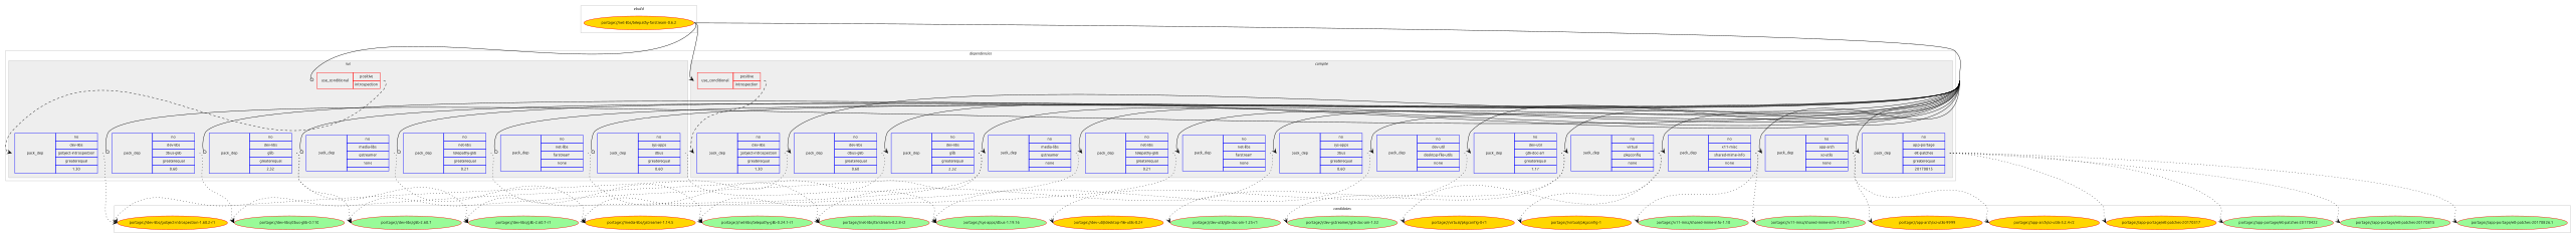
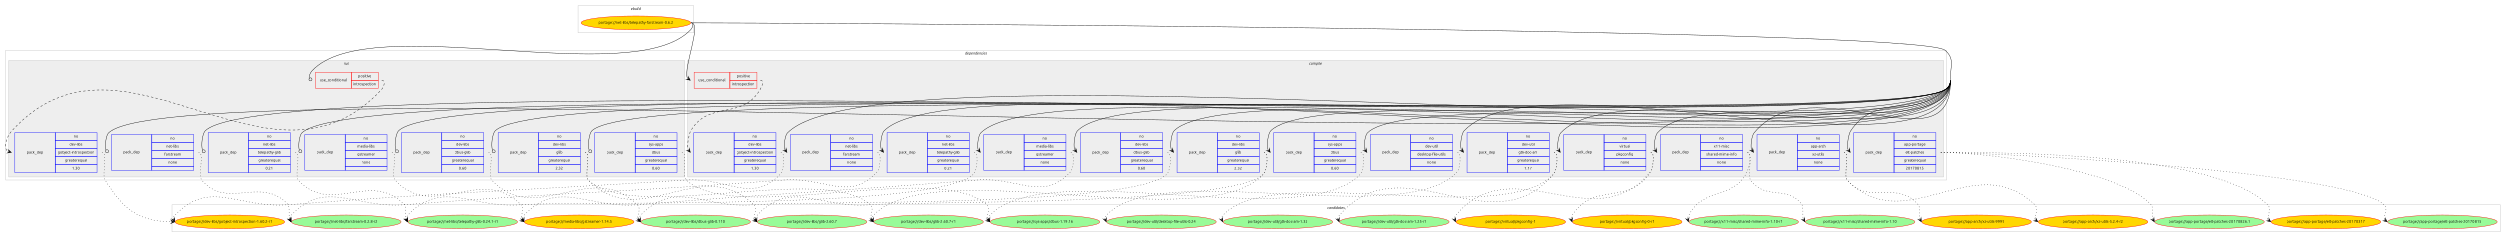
  digraph {
    compound=true
    concentrate=true
    fontname=Ubuntu
    fontsize=10
    newrank=true
    rankdir=TB
    ranksep=1.5
    node [color=red fontname=Ubuntu fontsize=10]
    edge [arrowhead=vee fontname=Ubuntu headport=w style=dotted tailport=e weight=100]
    n1 [fillcolor=gold label="portage://net-libs/telepathy-farstream-0.6.2" style=filled width=4]
    n2 [color=blue label=<<TABLE BORDER="0" CELLBORDER="1" CELLSPACING="0" CELLPADDING="4" WIDTH="220"><TR><TD ROWSPAN="6" CELLPADDING="30">pack_dep</TD></TR><TR><TD WIDTH="110">no</TD></TR><TR><TD>dev-libs</TD></TR><TR><TD>gobject-introspection</TD></TR><TR><TD>greaterequal</TD></TR><TR><TD>1.30</TD></TR></TABLE>> shape=none]
    n3 [label=<<TABLE BORDER="0" CELLBORDER="1" CELLSPACING="0" CELLPADDING="4"><TR><TD ROWSPAN="3" CELLPADDING="10">use_conditional</TD></TR><TR><TD>positive</TD></TR><TR><TD>introspection</TD></TR></TABLE>> shape=none]
    n4 [color=blue label=<<TABLE BORDER="0" CELLBORDER="1" CELLSPACING="0" CELLPADDING="4" WIDTH="220"><TR><TD ROWSPAN="6" CELLPADDING="30">pack_dep</TD></TR><TR><TD WIDTH="110">no</TD></TR><TR><TD>app-arch</TD></TR><TR><TD>xz-utils</TD></TR><TR><TD>none</TD></TR><TR><TD></TD></TR></TABLE>> shape=none]
    n5 [color=blue label=<<TABLE BORDER="0" CELLBORDER="1" CELLSPACING="0" CELLPADDING="4" WIDTH="220"><TR><TD ROWSPAN="6" CELLPADDING="30">pack_dep</TD></TR><TR><TD WIDTH="110">no</TD></TR><TR><TD>app-portage</TD></TR><TR><TD>elt-patches</TD></TR><TR><TD>greaterequal</TD></TR><TR><TD>20170815</TD></TR></TABLE>> shape=none]
    n6 [color=blue label=<<TABLE BORDER="0" CELLBORDER="1" CELLSPACING="0" CELLPADDING="4" WIDTH="220"><TR><TD ROWSPAN="6" CELLPADDING="30">pack_dep</TD></TR><TR><TD WIDTH="110">no</TD></TR><TR><TD>dev-libs</TD></TR><TR><TD>dbus-glib</TD></TR><TR><TD>greaterequal</TD></TR><TR><TD>0.60</TD></TR></TABLE>> shape=none]
    n7 [color=blue label=<<TABLE BORDER="0" CELLBORDER="1" CELLSPACING="0" CELLPADDING="4" WIDTH="220"><TR><TD ROWSPAN="6" CELLPADDING="30">pack_dep</TD></TR><TR><TD WIDTH="110">no</TD></TR><TR><TD>dev-libs</TD></TR><TR><TD>glib</TD></TR><TR><TD>greaterequal</TD></TR><TR><TD>2.32</TD></TR></TABLE>> shape=none]
    n8 [color=blue label=<<TABLE BORDER="0" CELLBORDER="1" CELLSPACING="0" CELLPADDING="4" WIDTH="220"><TR><TD ROWSPAN="6" CELLPADDING="30">pack_dep</TD></TR><TR><TD WIDTH="110">no</TD></TR><TR><TD>dev-util</TD></TR><TR><TD>desktop-file-utils</TD></TR><TR><TD>none</TD></TR><TR><TD></TD></TR></TABLE>> shape=none]
    n9 [color=blue label=<<TABLE BORDER="0" CELLBORDER="1" CELLSPACING="0" CELLPADDING="4" WIDTH="220"><TR><TD ROWSPAN="6" CELLPADDING="30">pack_dep</TD></TR><TR><TD WIDTH="110">no</TD></TR><TR><TD>dev-util</TD></TR><TR><TD>gtk-doc-am</TD></TR><TR><TD>greaterequal</TD></TR><TR><TD>1.17</TD></TR></TABLE>> shape=none]
    n10 [color=blue label=<<TABLE BORDER="0" CELLBORDER="1" CELLSPACING="0" CELLPADDING="4" WIDTH="220"><TR><TD ROWSPAN="6" CELLPADDING="30">pack_dep</TD></TR><TR><TD WIDTH="110">no</TD></TR><TR><TD>media-libs</TD></TR><TR><TD>gstreamer</TD></TR><TR><TD>none</TD></TR><TR><TD></TD></TR></TABLE>> shape=none]
    n11 [color=blue label=<<TABLE BORDER="0" CELLBORDER="1" CELLSPACING="0" CELLPADDING="4" WIDTH="220"><TR><TD ROWSPAN="6" CELLPADDING="30">pack_dep</TD></TR><TR><TD WIDTH="110">no</TD></TR><TR><TD>net-libs</TD></TR><TR><TD>farstream</TD></TR><TR><TD>none</TD></TR><TR><TD></TD></TR></TABLE>> shape=none]
    n12 [color=blue label=<<TABLE BORDER="0" CELLBORDER="1" CELLSPACING="0" CELLPADDING="4" WIDTH="220"><TR><TD ROWSPAN="6" CELLPADDING="30">pack_dep</TD></TR><TR><TD WIDTH="110">no</TD></TR><TR><TD>net-libs</TD></TR><TR><TD>telepathy-glib</TD></TR><TR><TD>greaterequal</TD></TR><TR><TD>0.21</TD></TR></TABLE>> shape=none]
    n13 [color=blue label=<<TABLE BORDER="0" CELLBORDER="1" CELLSPACING="0" CELLPADDING="4" WIDTH="220"><TR><TD ROWSPAN="6" CELLPADDING="30">pack_dep</TD></TR><TR><TD WIDTH="110">no</TD></TR><TR><TD>sys-apps</TD></TR><TR><TD>dbus</TD></TR><TR><TD>greaterequal</TD></TR><TR><TD>0.60</TD></TR></TABLE>> shape=none]
    n14 [color=blue label=<<TABLE BORDER="0" CELLBORDER="1" CELLSPACING="0" CELLPADDING="4" WIDTH="220"><TR><TD ROWSPAN="6" CELLPADDING="30">pack_dep</TD></TR><TR><TD WIDTH="110">no</TD></TR><TR><TD>virtual</TD></TR><TR><TD>pkgconfig</TD></TR><TR><TD>none</TD></TR><TR><TD></TD></TR></TABLE>> shape=none]
    n15 [color=blue label=<<TABLE BORDER="0" CELLBORDER="1" CELLSPACING="0" CELLPADDING="4" WIDTH="220"><TR><TD ROWSPAN="6" CELLPADDING="30">pack_dep</TD></TR><TR><TD WIDTH="110">no</TD></TR><TR><TD>x11-misc</TD></TR><TR><TD>shared-mime-info</TD></TR><TR><TD>none</TD></TR><TR><TD></TD></TR></TABLE>> shape=none]
    n16 [color=blue label=<<TABLE BORDER="0" CELLBORDER="1" CELLSPACING="0" CELLPADDING="4" WIDTH="220"><TR><TD ROWSPAN="6" CELLPADDING="30">pack_dep</TD></TR><TR><TD WIDTH="110">no</TD></TR><TR><TD>dev-libs</TD></TR><TR><TD>gobject-introspection</TD></TR><TR><TD>greaterequal</TD></TR><TR><TD>1.30</TD></TR></TABLE>> shape=none]
    n17 [label=<<TABLE BORDER="0" CELLBORDER="1" CELLSPACING="0" CELLPADDING="4"><TR><TD ROWSPAN="3" CELLPADDING="10">use_conditional</TD></TR><TR><TD>positive</TD></TR><TR><TD>introspection</TD></TR></TABLE>> shape=none]
    n18 [color=blue label=<<TABLE BORDER="0" CELLBORDER="1" CELLSPACING="0" CELLPADDING="4" WIDTH="220"><TR><TD ROWSPAN="6" CELLPADDING="30">pack_dep</TD></TR><TR><TD WIDTH="110">no</TD></TR><TR><TD>dev-libs</TD></TR><TR><TD>dbus-glib</TD></TR><TR><TD>greaterequal</TD></TR><TR><TD>0.60</TD></TR></TABLE>> shape=none]
    n19 [color=blue label=<<TABLE BORDER="0" CELLBORDER="1" CELLSPACING="0" CELLPADDING="4" WIDTH="220"><TR><TD ROWSPAN="6" CELLPADDING="30">pack_dep</TD></TR><TR><TD WIDTH="110">no</TD></TR><TR><TD>dev-libs</TD></TR><TR><TD>glib</TD></TR><TR><TD>greaterequal</TD></TR><TR><TD>2.32</TD></TR></TABLE>> shape=none]
    n20 [color=blue label=<<TABLE BORDER="0" CELLBORDER="1" CELLSPACING="0" CELLPADDING="4" WIDTH="220"><TR><TD ROWSPAN="6" CELLPADDING="30">pack_dep</TD></TR><TR><TD WIDTH="110">no</TD></TR><TR><TD>media-libs</TD></TR><TR><TD>gstreamer</TD></TR><TR><TD>none</TD></TR><TR><TD></TD></TR></TABLE>> shape=none]
    n21 [color=blue label=<<TABLE BORDER="0" CELLBORDER="1" CELLSPACING="0" CELLPADDING="4" WIDTH="220"><TR><TD ROWSPAN="6" CELLPADDING="30">pack_dep</TD></TR><TR><TD WIDTH="110">no</TD></TR><TR><TD>net-libs</TD></TR><TR><TD>farstream</TD></TR><TR><TD>none</TD></TR><TR><TD></TD></TR></TABLE>> shape=none]
    n22 [color=blue label=<<TABLE BORDER="0" CELLBORDER="1" CELLSPACING="0" CELLPADDING="4" WIDTH="220"><TR><TD ROWSPAN="6" CELLPADDING="30">pack_dep</TD></TR><TR><TD WIDTH="110">no</TD></TR><TR><TD>net-libs</TD></TR><TR><TD>telepathy-glib</TD></TR><TR><TD>greaterequal</TD></TR><TR><TD>0.21</TD></TR></TABLE>> shape=none]
    n23 [color=blue label=<<TABLE BORDER="0" CELLBORDER="1" CELLSPACING="0" CELLPADDING="4" WIDTH="220"><TR><TD ROWSPAN="6" CELLPADDING="30">pack_dep</TD></TR><TR><TD WIDTH="110">no</TD></TR><TR><TD>sys-apps</TD></TR><TR><TD>dbus</TD></TR><TR><TD>greaterequal</TD></TR><TR><TD>0.60</TD></TR></TABLE>> shape=none]
    n24 [fillcolor=palegreen label="portage://app-portage/elt-patches-20170826.1" style=filled width=4]
    n25 [fillcolor=palegreen label="portage://app-portage/elt-patches-20170815" style=filled width=4]
-   n26 [fillcolor=palegreen label="portage://app-portage/elt-patches-20170422" style=filled width=4]
    n27 [fillcolor=gold label="portage://app-portage/elt-patches-20170317" style=filled width=4]
    n28 [fillcolor=gold label="portage://dev-libs/gobject-introspection-1.60.2-r1" style=filled width=4]
    n29 [fillcolor=gold label="portage://app-arch/xz-utils-9999" style=filled width=4]
    n30 [fillcolor=gold label="portage://app-arch/xz-utils-5.2.4-r2" style=filled width=4]
    n31 [fillcolor=palegreen label="portage://dev-libs/dbus-glib-0.110" style=filled width=4]
    n32 [fillcolor=palegreen label="portage://dev-libs/glib-2.60.7-r1" style=filled width=4]
    n33 [fillcolor=palegreen label="portage://dev-libs/glib-2.60.7" style=filled width=4]
-   n34 [fillcolor=gold label="portage://dev-util/desktop-file-utils-0.24" style=filled width=4]
-   n35 [fillcolor=palegreen label="portage://dev-gstreamer/gtk-doc-am-1.32" style=filled width=4]
+   n34 [fillcolor=palegreen label="portage://dev-util/desktop-file-utils-0.24" style=filled width=4]
+   n35 [fillcolor=palegreen label="portage://dev-util/gtk-doc-am-1.32" style=filled width=4]
    n36 [fillcolor=palegreen label="portage://dev-util/gtk-doc-am-1.25-r1" style=filled width=4]
    n37 [fillcolor=gold label="portage://media-libs/gstreamer-1.14.5" style=filled width=4]
    n38 [fillcolor=palegreen label="portage://net-libs/farstream-0.2.8-r2" style=filled width=4]
    n39 [fillcolor=palegreen label="portage://net-libs/telepathy-glib-0.24.1-r1" style=filled width=4]
    n40 [fillcolor=palegreen label="portage://sys-apps/dbus-1.19.16" style=filled width=4]
    n41 [fillcolor=gold label="portage://virtual/pkgconfig-1" style=filled width=4]
    n42 [fillcolor=gold label="portage://virtual/pkgconfig-0-r1" style=filled width=4]
    n43 [fillcolor=palegreen label="portage://x11-misc/shared-mime-info-1.10-r1" style=filled width=4]
    n44 [fillcolor=palegreen label="portage://x11-misc/shared-mime-info-1.10" style=filled width=4]
    subgraph cluster_1 {
      color=gray
      label=<<i>ebuild</i>>
      rank=same
      n1
    }
    subgraph cluster_2 {
      color=gray
      label=<<i>dependencies</i>>
      subgraph cluster_3 {
        color=gray
        fillcolor="#eeeeee"
        label=<<i>compile</i>>
        style=filled
        subgraph sub_4 {
          color=gray
          fillcolor="#eeeeee"
          label=<<i>compile</i>>
          style=filled
          n4
        }
        subgraph sub_5 {
          color=gray
          fillcolor="#eeeeee"
          label=<<i>compile</i>>
          style=filled
          n3
          subgraph sub_6 {
            color=gray
            fillcolor="#eeeeee"
            label=<<i>compile</i>>
            style=filled
            n2
          }
        }
        subgraph sub_7 {
          color=gray
          fillcolor="#eeeeee"
          label=<<i>compile</i>>
          style=filled
          n5
        }
        subgraph sub_8 {
          color=gray
          fillcolor="#eeeeee"
          label=<<i>compile</i>>
          style=filled
          n6
        }
        subgraph sub_9 {
          color=gray
          fillcolor="#eeeeee"
          label=<<i>compile</i>>
          style=filled
          n7
        }
        subgraph sub_10 {
          color=gray
          fillcolor="#eeeeee"
          label=<<i>compile</i>>
          style=filled
          n8
        }
        subgraph sub_11 {
          color=gray
          fillcolor="#eeeeee"
          label=<<i>compile</i>>
          style=filled
          n9
        }
        subgraph sub_12 {
          color=gray
          fillcolor="#eeeeee"
          label=<<i>compile</i>>
          style=filled
          n10
        }
        subgraph sub_13 {
          color=gray
          fillcolor="#eeeeee"
          label=<<i>compile</i>>
          style=filled
          n11
        }
        subgraph sub_14 {
          color=gray
          fillcolor="#eeeeee"
          label=<<i>compile</i>>
          style=filled
          n12
        }
        subgraph sub_15 {
          color=gray
          fillcolor="#eeeeee"
          label=<<i>compile</i>>
          style=filled
          n13
        }
        subgraph sub_16 {
          color=gray
          fillcolor="#eeeeee"
          label=<<i>compile</i>>
          style=filled
          n14
        }
        subgraph sub_17 {
          color=gray
          fillcolor="#eeeeee"
          label=<<i>compile</i>>
          style=filled
          n15
        }
      }
      subgraph cluster_18 {
        color=gray
        fillcolor="#eeeeee"
        label=<<i>compile and run</i>>
        style=filled
      }
      subgraph cluster_19 {
        color=gray
        fillcolor="#eeeeee"
        label=<<i>run</i>>
        style=filled
        subgraph sub_20 {
          color=gray
          fillcolor="#eeeeee"
          label=<<i>run</i>>
          style=filled
          n17
          subgraph sub_21 {
            color=gray
            fillcolor="#eeeeee"
            label=<<i>run</i>>
            style=filled
            n16
          }
        }
        subgraph sub_22 {
          color=gray
          fillcolor="#eeeeee"
          label=<<i>run</i>>
          style=filled
          n18
        }
        subgraph sub_23 {
          color=gray
          fillcolor="#eeeeee"
          label=<<i>run</i>>
          style=filled
          n19
        }
        subgraph sub_24 {
          color=gray
          fillcolor="#eeeeee"
          label=<<i>run</i>>
          style=filled
          n20
        }
        subgraph sub_25 {
          color=gray
          fillcolor="#eeeeee"
          label=<<i>run</i>>
          style=filled
          n21
        }
        subgraph sub_26 {
          color=gray
          fillcolor="#eeeeee"
          label=<<i>run</i>>
          style=filled
          n22
        }
        subgraph sub_27 {
          color=gray
          fillcolor="#eeeeee"
          label=<<i>run</i>>
          style=filled
          n23
        }
      }
    }
    subgraph cluster_28 {
      color=gray
      label=<<i>candidates</i>>
      rank=same
      subgraph sub_29 {
        color=black
        label=<<i>candidates</i>>
        nodesep=1
        rank=same
        n24
        n25
-       n26
        n27
      }
      subgraph sub_30 {
        color=black
        label=<<i>candidates</i>>
        nodesep=1
        rank=same
        n28
      }
      subgraph sub_31 {
        color=black
        label=<<i>candidates</i>>
        nodesep=1
        rank=same
        n29
        n30
      }
      subgraph sub_32 {
        color=black
        label=<<i>candidates</i>>
        nodesep=1
        rank=same
        n31
      }
      subgraph sub_33 {
        color=black
        label=<<i>candidates</i>>
        nodesep=1
        rank=same
        n32
        n33
      }
      subgraph sub_34 {
        color=black
        label=<<i>candidates</i>>
        nodesep=1
        rank=same
        n34
      }
      subgraph sub_35 {
        color=black
        label=<<i>candidates</i>>
        nodesep=1
        rank=same
        n35
        n36
      }
      subgraph sub_36 {
        color=black
        label=<<i>candidates</i>>
        nodesep=1
        rank=same
        n37
      }
      subgraph sub_37 {
        color=black
        label=<<i>candidates</i>>
        nodesep=1
        rank=same
        n38
      }
      subgraph sub_38 {
        color=black
        label=<<i>candidates</i>>
        nodesep=1
        rank=same
        n39
      }
      subgraph sub_39 {
        color=black
        label=<<i>candidates</i>>
        nodesep=1
        rank=same
        n40
      }
      subgraph sub_40 {
        color=black
        label=<<i>candidates</i>>
        nodesep=1
        rank=same
        n41
        n42
      }
      subgraph sub_41 {
        color=black
        label=<<i>candidates</i>>
        nodesep=1
        rank=same
        n43
        n44
      }
      subgraph sub_42 {
        color=black
        label=<<i>candidates</i>>
        nodesep=1
        rank=same
        n28
      }
      subgraph sub_43 {
        color=black
        label=<<i>candidates</i>>
        nodesep=1
        rank=same
        n31
      }
      subgraph sub_44 {
        color=black
        label=<<i>candidates</i>>
        nodesep=1
        rank=same
        n32
        n33
      }
      subgraph sub_45 {
        color=black
        label=<<i>candidates</i>>
        nodesep=1
        rank=same
        n37
      }
      subgraph sub_46 {
        color=black
        label=<<i>candidates</i>>
        nodesep=1
        rank=same
        n38
      }
      subgraph sub_47 {
        color=black
        label=<<i>candidates</i>>
        nodesep=1
        rank=same
        n39
      }
      subgraph sub_48 {
        color=black
        label=<<i>candidates</i>>
        nodesep=1
        rank=same
        n40
      }
    }
    n1 -> n3 [style=solid weight=20]
    n1 -> n4 [style=solid weight=20]
    n1 -> n5 [style=solid weight=20]
    n1 -> n6 [style=solid weight=20]
    n1 -> n7 [style=solid weight=20]
    n1 -> n8 [style=solid weight=20]
    n1 -> n9 [style=solid weight=20]
    n1 -> n10 [style=solid weight=20]
    n1 -> n11 [style=solid weight=20]
    n1 -> n12 [style=solid weight=20]
    n1 -> n13 [style=solid weight=20]
    n1 -> n14 [style=solid weight=20]
    n1 -> n15 [style=solid weight=20]
    n1 -> n17 [arrowhead=odot style=solid weight=20]
    n1 -> n18 [arrowhead=odot style=solid weight=20]
    n1 -> n19 [arrowhead=odot style=solid weight=20]
    n1 -> n20 [arrowhead=odot style=solid weight=20]
    n1 -> n21 [arrowhead=odot style=solid weight=20]
    n1 -> n22 [arrowhead=odot style=solid weight=20]
    n1 -> n23 [arrowhead=odot style=solid weight=20]
    n2 -> n28
    n3 -> n2 [style=dashed weight=20]
    n4 -> n29
    n4 -> n30
    n5 -> n24
    n5 -> n25
-   n5 -> n26
    n5 -> n27
    n6 -> n31
    n7 -> n32
    n7 -> n33
    n8 -> n34
    n9 -> n35
    n9 -> n36
    n10 -> n37
    n11 -> n38
    n12 -> n39
    n13 -> n40
    n14 -> n41
    n14 -> n42
    n15 -> n43
    n15 -> n44
    n16 -> n28
    n17 -> n16 [style=dashed weight=20]
    n18 -> n31
    n19 -> n32
    n19 -> n33
    n20 -> n37
    n21 -> n38
    n22 -> n39
    n23 -> n40
  }
